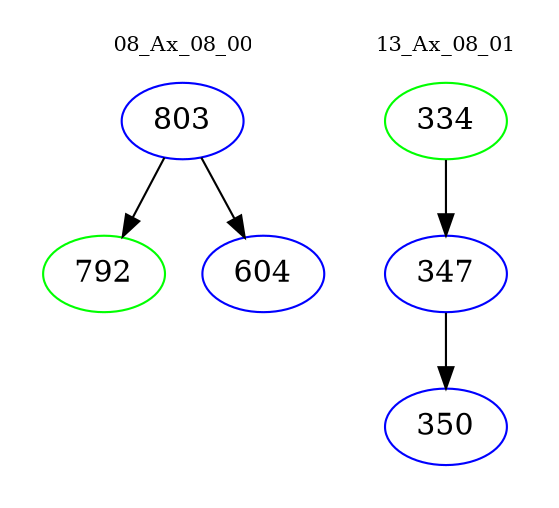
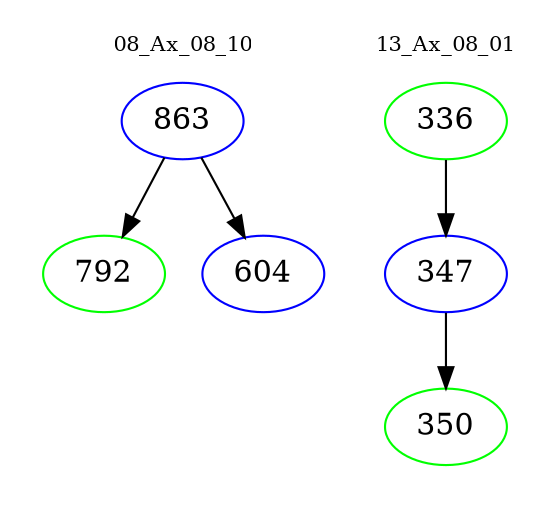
  digraph {
    node [color=blue]
    edge [color=black]
-   n1 [label=803]
+   n1 [label=863]
    n2 [color=green label=792]
    n3 [label=604]
    n4 [label=347]
-   n5 [color=green label=334]
-   n6 [label=350]
+   n5 [color=green label=336]
+   n6 [color=green label=350]
    subgraph cluster_1 {
      color=white
      fontsize=10
-     label="08_Ax_08_00"
+     label="08_Ax_08_10"
      n1
      n2
      n3
    }
    subgraph cluster_2 {
      color=white
      fontsize=10
      label="13_Ax_08_01"
      n4
      n5
      n6
    }
    n1 -> n2
    n1 -> n3
    n4 -> n6
    n5 -> n4
  }
